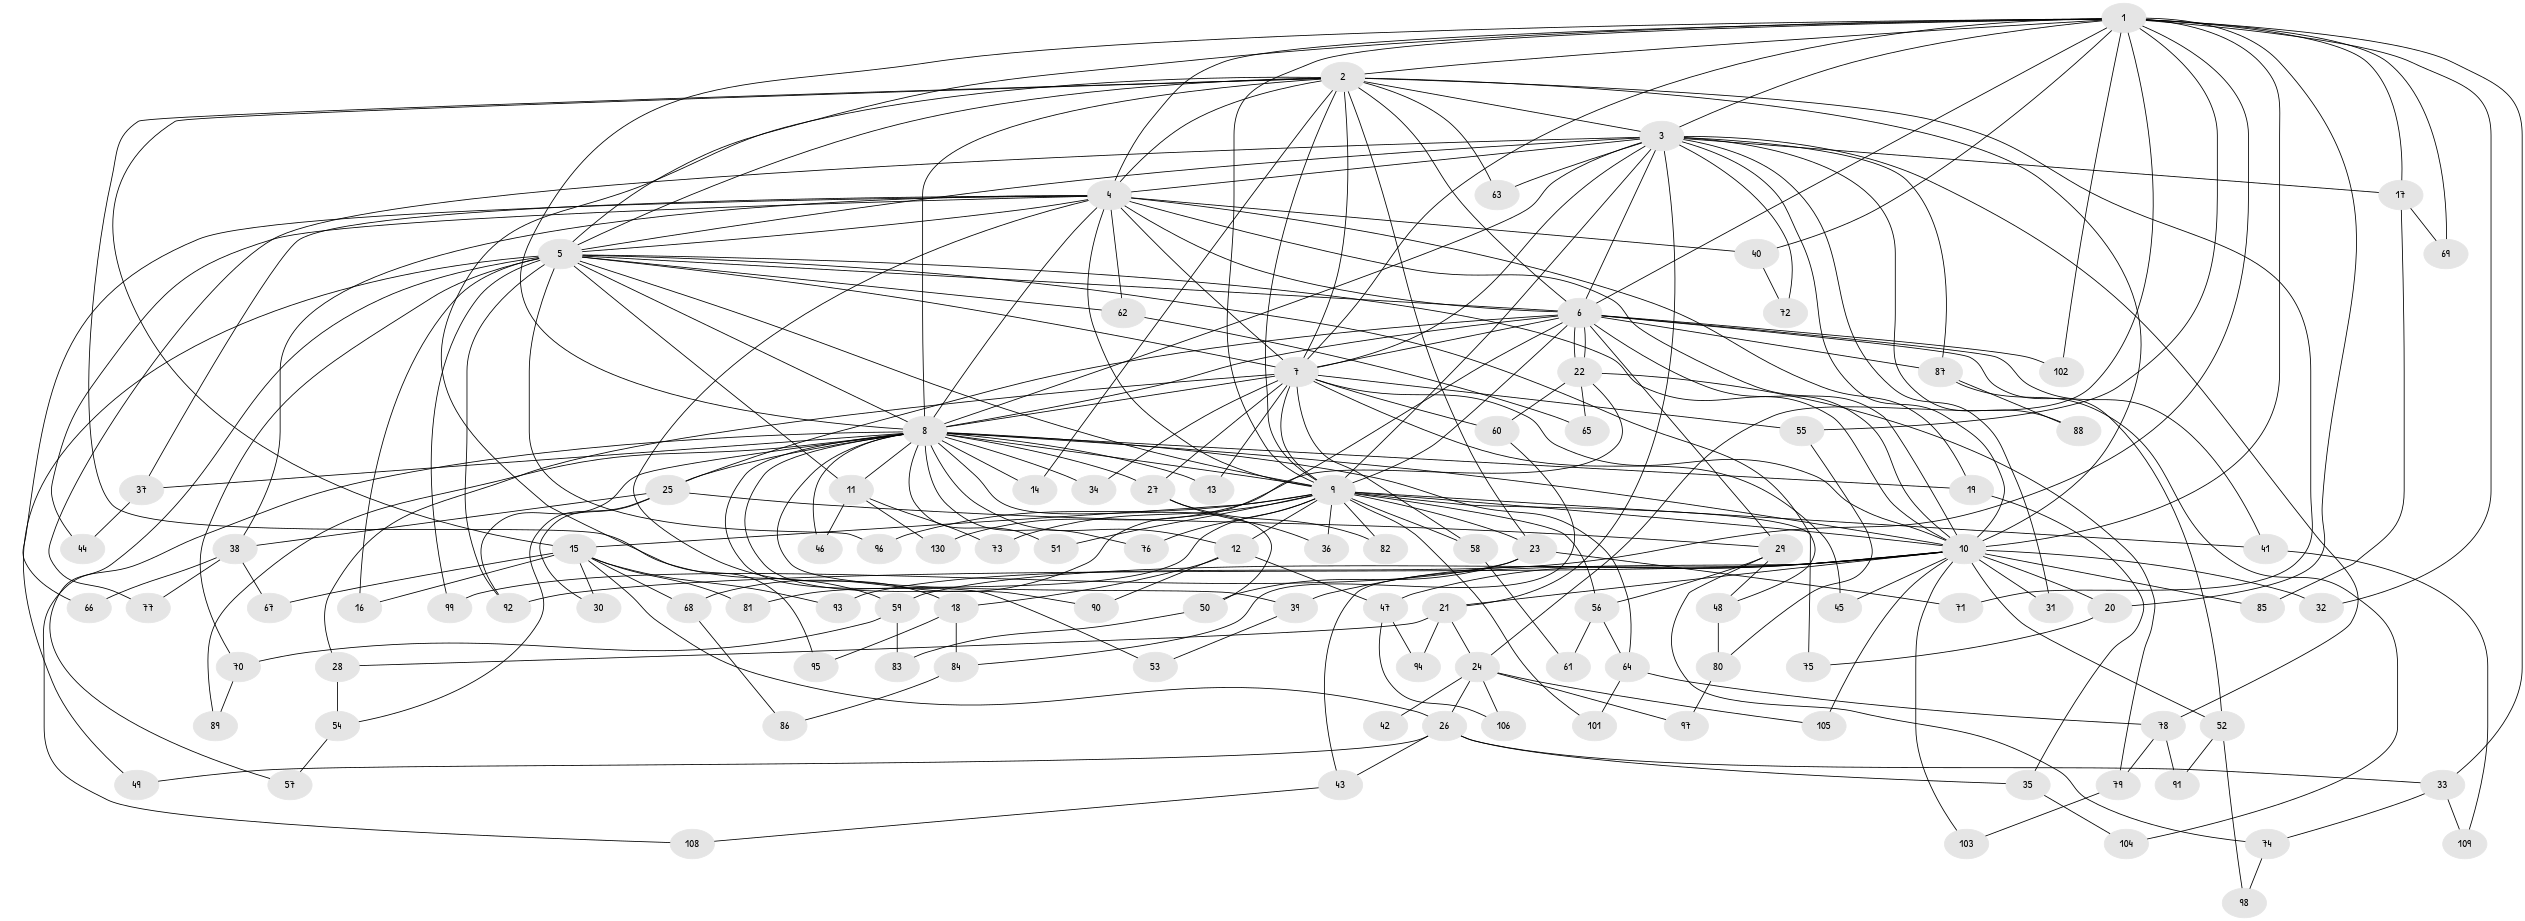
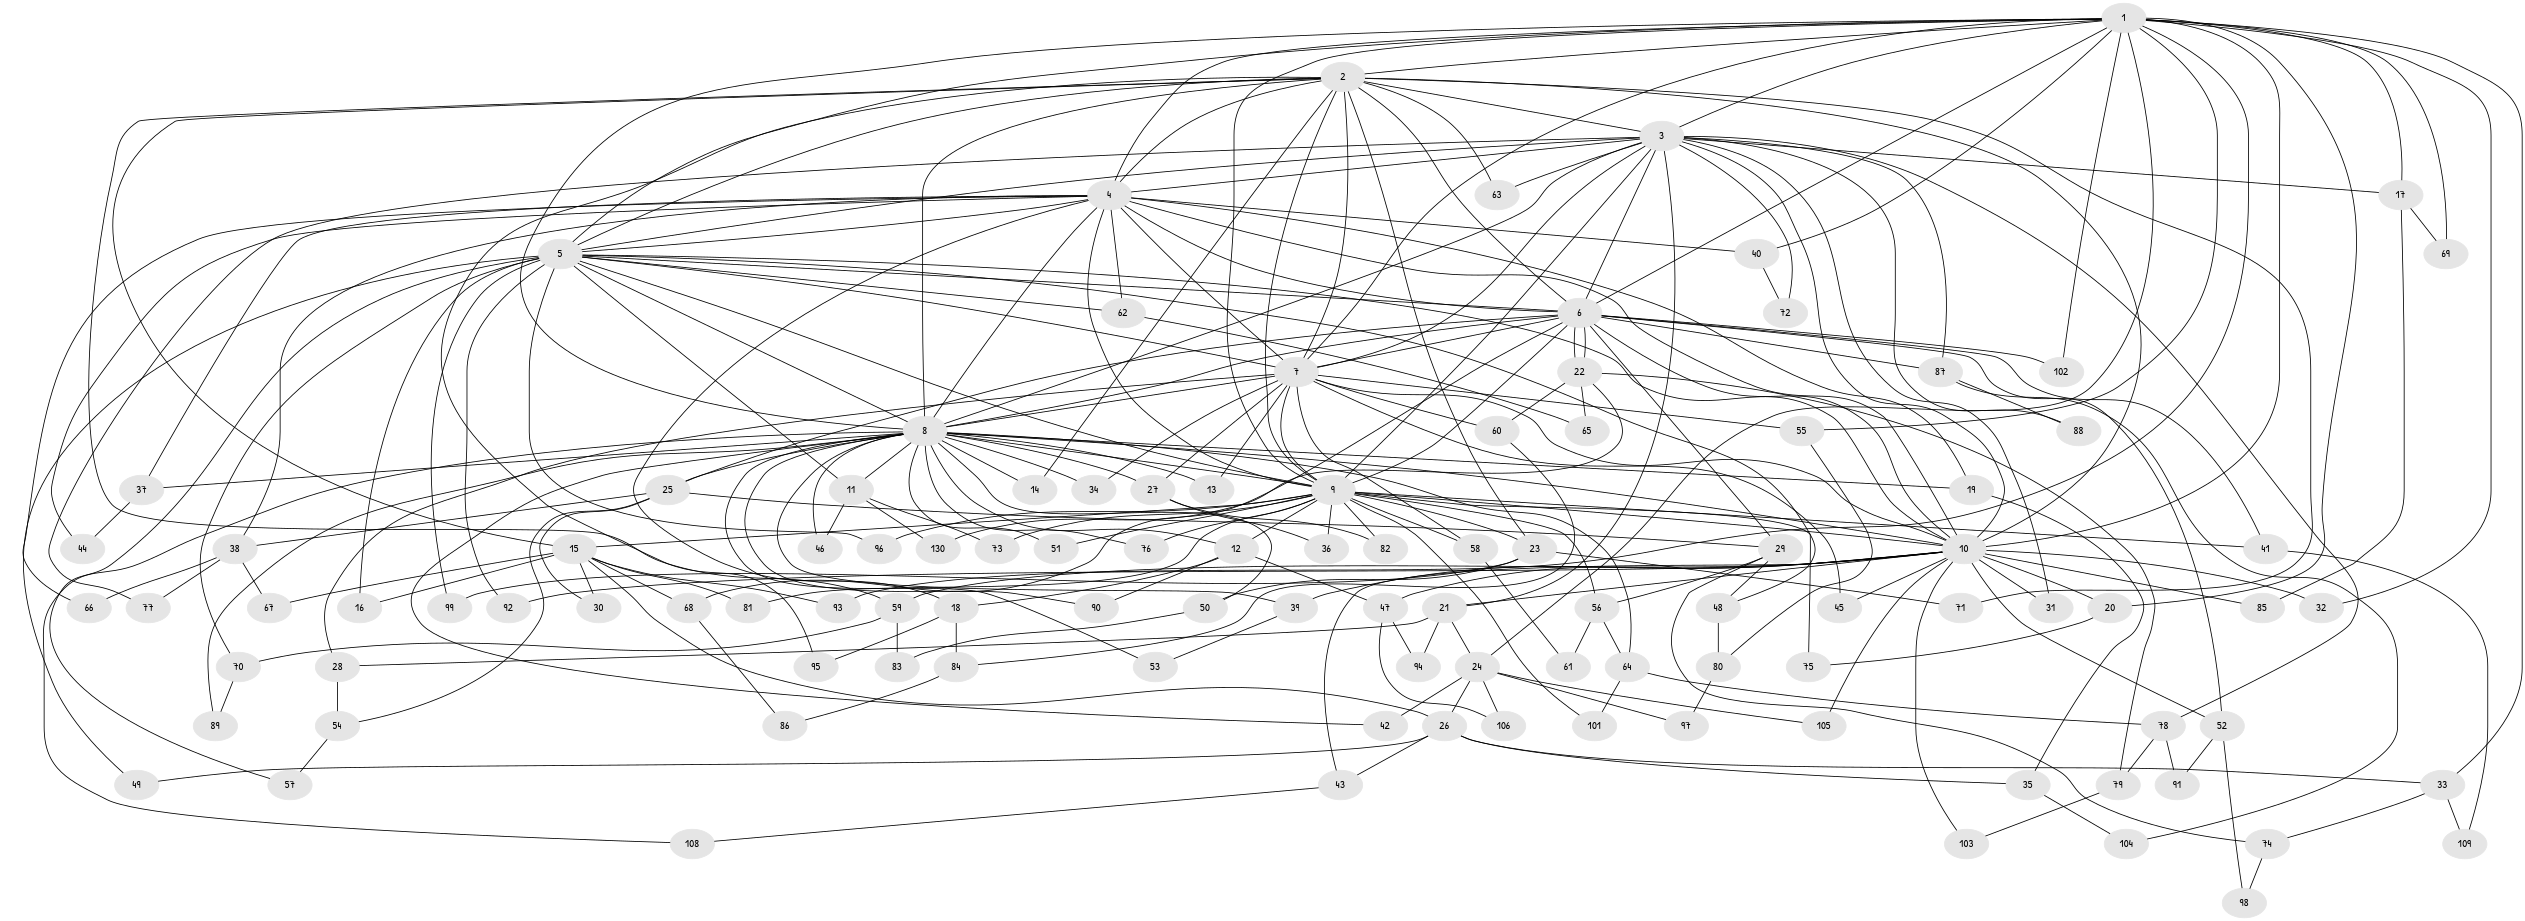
  graph {
    fontname="Patrick Hand"
    node [color=gray90 fontname="Patrick Hand" style=filled]
    edge [fontname="Patrick Hand"]
    1
    2
    3
    4
    5
    6
    7
    8
    9
    10
    17
    20
    24
    32
    33
    40
    55
    69
    93
    102
    14
    15
    23
    59
    63
    71
    95
    21
    31
    72
    77
    78
    87
    88
    18
    19
    37
    38
    44
    62
    66
    11
    16
    48
    49
    57
    70
    92
    96
    99
    22
    25
    29
    41
    52
    68
    13
    27
    28
    34
    45
    58
    60
    12
    39
    42
    46
    50
    51
    53
    64
    76
    89
    90
    108
    36
    56
    73
    75
    81
    82
    101
    43
    47
    85
    103
    105
    26
    97
    106
    74
    109
    80
    30
    67
    83
    94
    79
    91
    104
    84
    35
    65
    n104 [label=130]
    54
    98
    86
    61
    1 -- 2
    1 -- 3
    1 -- 4
    1 -- 5
    1 -- 6
    1 -- 7
    1 -- 8
    1 -- 9
    1 -- 10
    1 -- 17
    1 -- 20
    1 -- 24
    1 -- 32
    1 -- 33
    1 -- 40
    1 -- 55
    1 -- 69
    1 -- 93
    1 -- 102
    2 -- 3
    2 -- 4
    2 -- 5
    2 -- 6
    2 -- 7
    2 -- 8
    2 -- 9
    2 -- 10
    2 -- 14
    2 -- 15
    2 -- 23
    2 -- 59
    2 -- 63
    2 -- 71
    2 -- 95
    3 -- 4
    3 -- 5
    3 -- 6
    3 -- 7
    3 -- 8
    3 -- 9
    3 -- 10
    3 -- 17
    3 -- 63
    3 -- 21
    3 -- 31
    3 -- 72
    3 -- 77
    3 -- 78
    3 -- 87
    3 -- 88
    4 -- 5
    4 -- 6
    4 -- 7
    4 -- 8
    4 -- 9
    4 -- 10
    4 -- 40
    4 -- 18
    4 -- 19
    4 -- 37
    4 -- 38
    4 -- 44
    4 -- 62
    4 -- 66
    5 -- 6
    5 -- 7
    5 -- 8
    5 -- 9
    5 -- 10
    5 -- 62
    5 -- 11
    5 -- 16
    5 -- 48
    5 -- 49
    5 -- 57
    5 -- 70
    5 -- 92
    5 -- 96
    5 -- 99
    6 -- 7
    6 -- 8
    6 -- 9
    6 -- 10
    6 -- 102
    6 -- 87
    6 -- 22
    6 -- 22
    6 -- 25
    6 -- 29
    6 -- 41
    6 -- 52
    6 -- 68
    7 -- 8
    7 -- 9
    7 -- 10
    7 -- 55
    7 -- 13
    7 -- 27
    7 -- 28
    7 -- 34
    7 -- 45
    7 -- 58
    7 -- 60
    8 -- 9
    8 -- 10
    8 -- 14
    8 -- 19
    8 -- 37
    8 -- 11
    8 -- 25
    8 -- 13
    8 -- 27
    8 -- 34
    8 -- 12
    8 -- 39
-   8 -- 92
+   8 -- 42
    8 -- 46
    8 -- 50
    8 -- 51
    8 -- 53
    8 -- 64
    8 -- 76
    8 -- 89
    8 -- 90
    8 -- 108
    9 -- 10
    9 -- 15
    9 -- 23
    9 -- 96
    9 -- 41
    9 -- 58
    9 -- 12
    9 -- 51
    9 -- 76
    9 -- 36
    9 -- 56
    9 -- 73
    9 -- 75
    9 -- 81
    9 -- 82
    9 -- 101
    10 -- 20
    10 -- 32
    10 -- 59
    10 -- 21
    10 -- 31
    10 -- 92
    10 -- 52
    10 -- 45
    10 -- 39
    10 -- 43
    10 -- 47
    10 -- 85
    10 -- 103
    10 -- 105
    17 -- 69
    17 -- 85
    20 -- 75
    24 -- 42
    24 -- 105
    24 -- 26
    24 -- 97
    24 -- 106
    33 -- 74
    33 -- 109
    40 -- 72
    55 -- 80
    15 -- 93
    15 -- 16
    15 -- 68
    15 -- 81
    15 -- 26
    15 -- 30
    15 -- 67
    23 -- 71
    23 -- 99
    23 -- 50
    59 -- 70
    59 -- 83
    21 -- 24
    21 -- 28
    21 -- 94
    78 -- 79
    78 -- 91
    87 -- 88
    87 -- 104
    18 -- 95
    18 -- 84
    19 -- 35
    37 -- 44
    38 -- 77
    38 -- 66
    38 -- 67
    62 -- 65
    11 -- 46
    11 -- 73
    11 -- n104
    48 -- 80
    70 -- 89
    22 -- 60
    22 -- 79
    22 -- 65
    22 -- n104
    25 -- 38
    25 -- 29
    25 -- 30
    25 -- 54
    29 -- 48
    29 -- 56
    29 -- 74
    41 -- 109
    52 -- 91
    52 -- 98
    68 -- 86
    27 -- 36
    27 -- 82
    28 -- 54
    58 -- 61
    60 -- 84
    12 -- 18
    12 -- 90
    12 -- 47
    39 -- 53
    50 -- 83
    64 -- 78
    64 -- 101
    56 -- 64
    56 -- 61
    43 -- 108
    47 -- 106
    47 -- 94
    26 -- 33
    26 -- 49
    26 -- 43
    26 -- 35
    74 -- 98
    80 -- 97
    79 -- 103
    84 -- 86
    35 -- 104
    54 -- 57
  }
